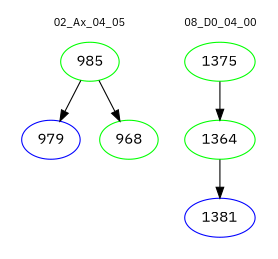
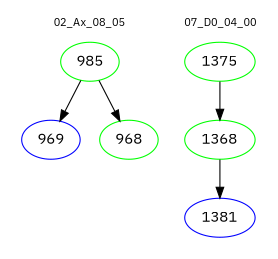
  digraph {
    fontname="IBM Plex Sans"
    node [color=green fontname="IBM Plex Sans"]
    edge [color=black fontname="IBM Plex Sans"]
    n1 [label=985]
-   n2 [color=blue label=979]
+   n2 [color=blue label=969]
    n3 [label=968]
    n4 [label=1375]
-   n5 [label=1364]
+   n5 [label=1368]
    n6 [color=blue label=1381]
    subgraph cluster_1 {
      color=white
      fontsize=10
-     label="02_Ax_04_05"
+     label="02_Ax_08_05"
      n1
      n2
      n3
    }
    subgraph cluster_2 {
      color=white
      fontsize=10
-     label="08_D0_04_00"
+     label="07_D0_04_00"
      n4
      n5
      n6
    }
    n1 -> n2
    n1 -> n3
    n4 -> n5
    n5 -> n6
  }
